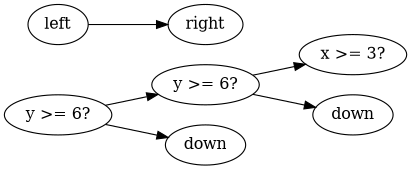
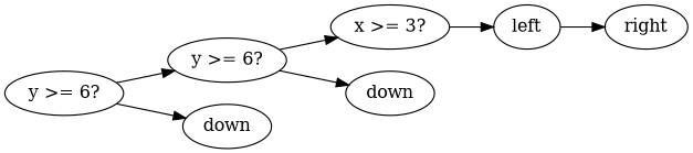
  digraph {
    rankdir=LR
    n1 [label="y >= 6?"]
    n2 [label="y >= 6?"]
    n3 [label=down]
    n4 [label="x >= 3?"]
    n5 [label=down]
    n6 [label=left]
    n7 [label=right]
    n1 -> n2
    n1 -> n3
    n2 -> n4
    n2 -> n5
+   n4 -> n6
    n6 -> n7
  }
